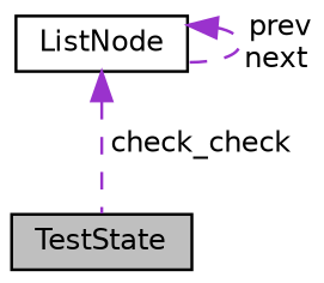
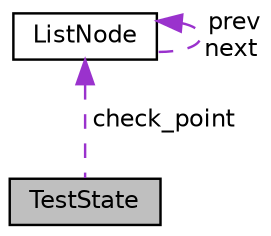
  digraph {
    node [color=black fontname=Helvetica fontsize=10 shape=record style=filled]
    edge [color=darkorchid3 dir=back fontname=Helvetica fontsize=10 labelfontname=Helvetica labelfontsize=10 style=dashed]
    n1 [fillcolor=grey75 fontcolor=black height=0.2 label=TestState width=0.4]
    n2 [fillcolor=white height=0.2 label=ListNode width=0.4]
-   n2 -> n1 [label=" check_check"]
+   n2 -> n1 [label=" check_point"]
    n2 -> n2 [label=" prev\nnext"]
  }
